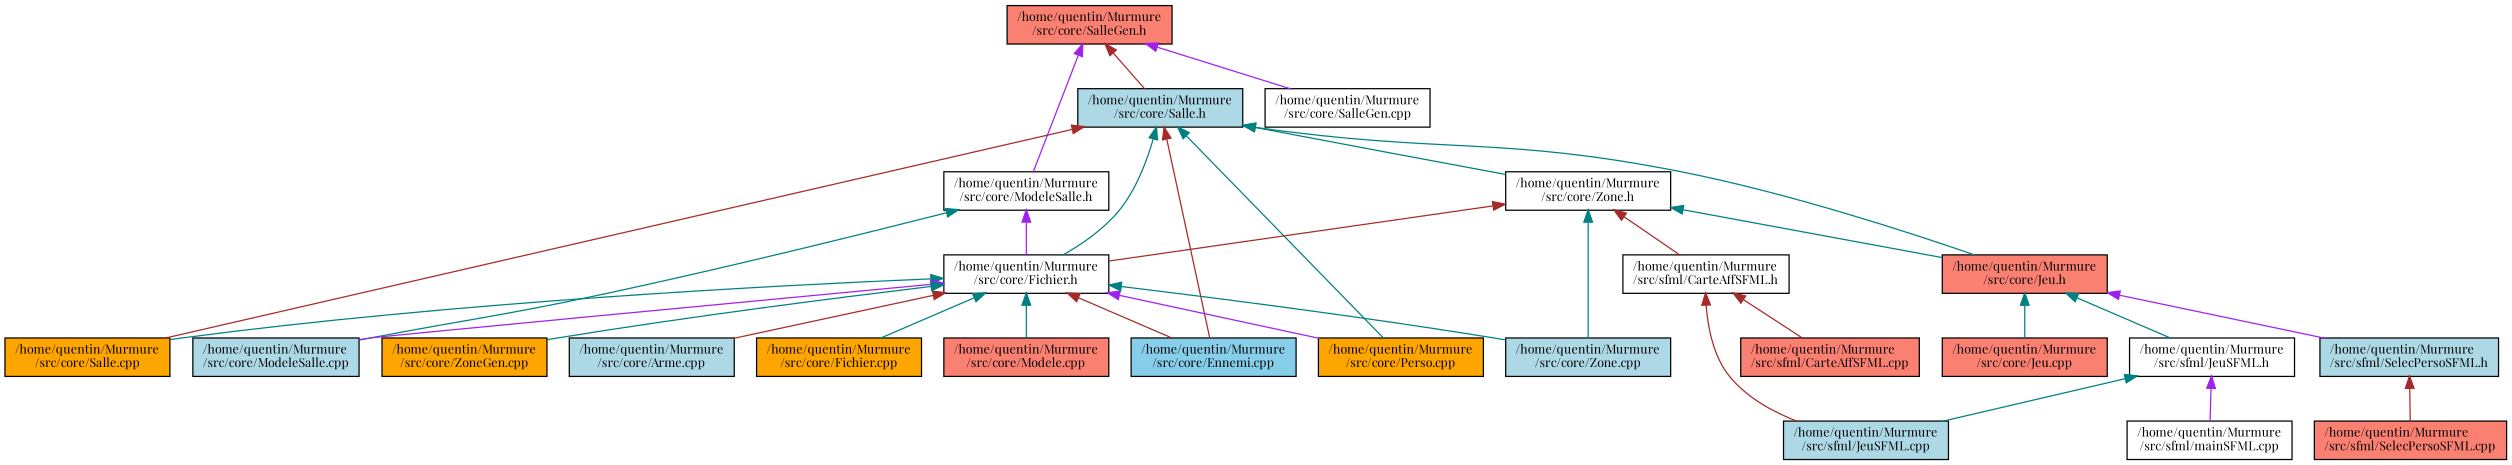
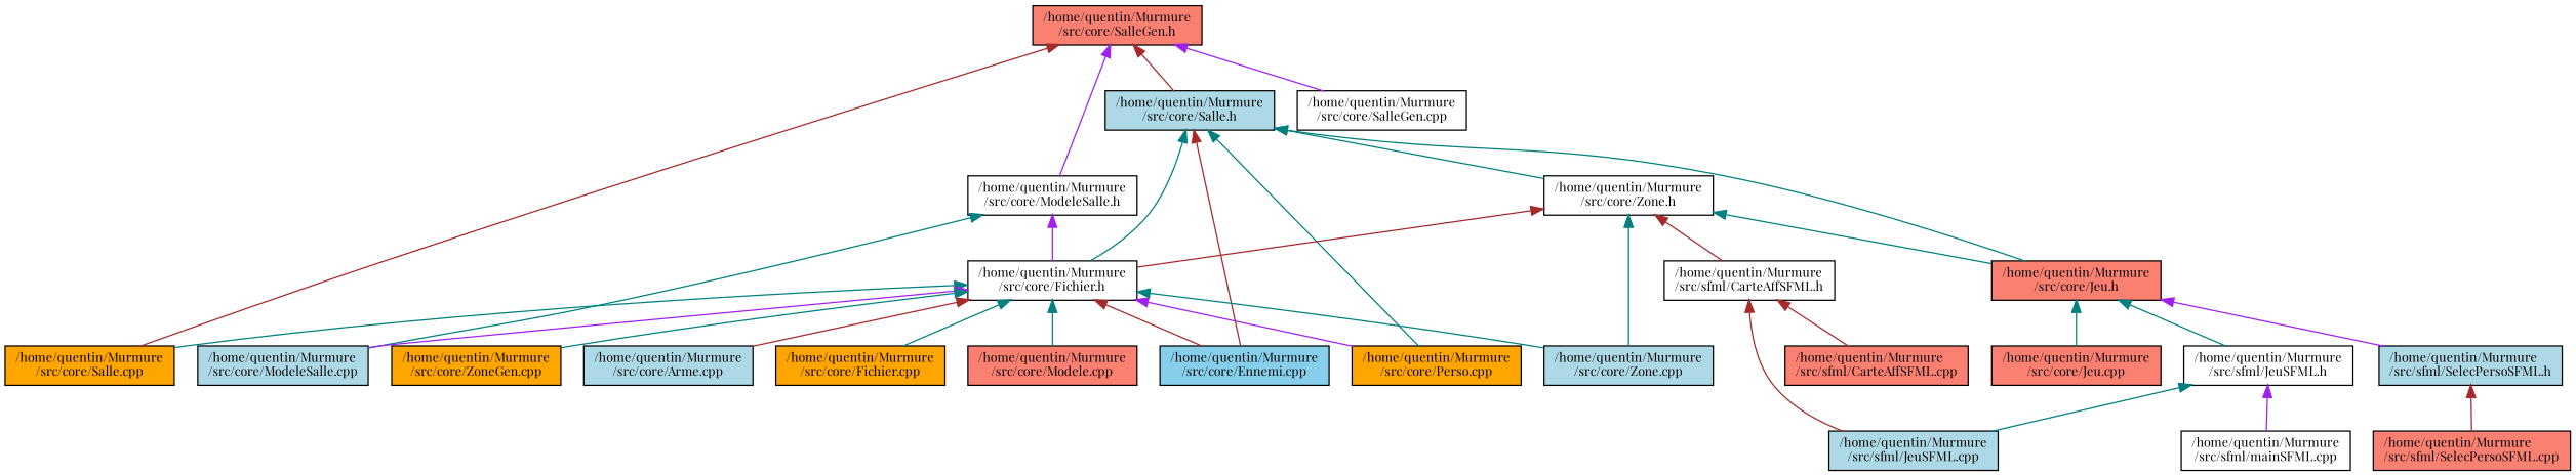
  digraph {
    fontname="Playfair Display"
    node [color=black fillcolor=white fontname="Playfair Display" fontsize=10 shape=record style=filled]
    edge [color=teal dir=back fontname="Playfair Display" fontsize=10 labelfontname=Helvetica labelfontsize=10 style=solid]
    n1 [fillcolor=salmon fontcolor=black height=0.2 label="/home/quentin/Murmure\l/src/core/SalleGen.h" width=0.4]
    n2 [fillcolor=lightblue height=0.2 label="/home/quentin/Murmure\l/src/core/Salle.h" width=0.4]
    n3 [height=0.2 label="/home/quentin/Murmure\l/src/core/ModeleSalle.h" width=0.4]
    n4 [height=0.2 label="/home/quentin/Murmure\l/src/core/SalleGen.cpp" width=0.4]
    n5 [height=0.2 label="/home/quentin/Murmure\l/src/core/Fichier.h" width=0.4]
    n6 [fillcolor=skyblue height=0.2 label="/home/quentin/Murmure\l/src/core/Ennemi.cpp" width=0.4]
    n7 [fillcolor=orange height=0.2 label="/home/quentin/Murmure\l/src/core/Perso.cpp" width=0.4]
    n8 [fillcolor=orange height=0.2 label="/home/quentin/Murmure\l/src/core/Salle.cpp" width=0.4]
    n9 [height=0.2 label="/home/quentin/Murmure\l/src/core/Zone.h" width=0.4]
    n10 [fillcolor=salmon height=0.2 label="/home/quentin/Murmure\l/src/core/Jeu.h" width=0.4]
    n11 [fillcolor=lightblue height=0.2 label="/home/quentin/Murmure\l/src/core/ModeleSalle.cpp" width=0.4]
    n12 [fillcolor=lightblue height=0.2 label="/home/quentin/Murmure\l/src/core/Arme.cpp" width=0.4]
    n13 [fillcolor=orange height=0.2 label="/home/quentin/Murmure\l/src/core/Fichier.cpp" width=0.4]
    n14 [fillcolor=salmon height=0.2 label="/home/quentin/Murmure\l/src/core/Modele.cpp" width=0.4]
    n15 [fillcolor=lightblue height=0.2 label="/home/quentin/Murmure\l/src/core/Zone.cpp" width=0.4]
    n16 [fillcolor=orange height=0.2 label="/home/quentin/Murmure\l/src/core/ZoneGen.cpp" width=0.4]
    n17 [height=0.2 label="/home/quentin/Murmure\l/src/sfml/CarteAffSFML.h" width=0.4]
    n18 [fillcolor=salmon height=0.2 label="/home/quentin/Murmure\l/src/core/Jeu.cpp" width=0.4]
    n19 [height=0.2 label="/home/quentin/Murmure\l/src/sfml/JeuSFML.h" width=0.4]
    n20 [fillcolor=lightblue height=0.2 label="/home/quentin/Murmure\l/src/sfml/SelecPersoSFML.h" width=0.4]
    n21 [fillcolor=lightblue height=0.2 label="/home/quentin/Murmure\l/src/sfml/JeuSFML.cpp" width=0.4]
    n22 [fillcolor=salmon height=0.2 label="/home/quentin/Murmure\l/src/sfml/CarteAffSFML.cpp" width=0.4]
    n23 [height=0.2 label="/home/quentin/Murmure\l/src/sfml/mainSFML.cpp" width=0.4]
    n24 [fillcolor=salmon height=0.2 label="/home/quentin/Murmure\l/src/sfml/SelecPersoSFML.cpp" width=0.4]
    n1 -> n2 [color=brown]
    n1 -> n3 [color=purple]
    n1 -> n4 [color=purple]
    n2 -> n5
    n2 -> n6 [color=brown]
    n2 -> n7
-   n2 -> n8 [color=brown]
+   n1 -> n8 [color=brown]
    n2 -> n9
    n2 -> n10
    n3 -> n5 [color=purple]
    n3 -> n11
    n5 -> n6 [color=brown]
    n5 -> n7 [color=purple]
    n5 -> n8
    n5 -> n11 [color=purple]
    n5 -> n12 [color=brown]
    n5 -> n13
    n5 -> n14
    n5 -> n15
    n5 -> n16
    n9 -> n5 [color=brown]
    n9 -> n10
    n9 -> n15
    n9 -> n17 [color=brown]
    n10 -> n18
    n10 -> n19
    n10 -> n20 [color=purple]
    n17 -> n21 [color=brown]
    n17 -> n22 [color=brown]
    n19 -> n21
    n19 -> n23 [color=purple]
    n20 -> n24 [color=brown]
  }
